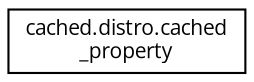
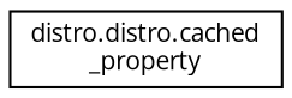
  digraph {
    rankdir=LR
    fontname="Open Sans"
-   n1 [color=black fillcolor=white fontname="Open Sans" fontsize=10 height=0.2 label="cached.distro.cached\l_property" shape=record style=filled width=0.4]
+   n1 [color=black fillcolor=white fontname="Open Sans" fontsize=10 height=0.2 label="distro.distro.cached\l_property" shape=record style=filled width=0.4]
  }
